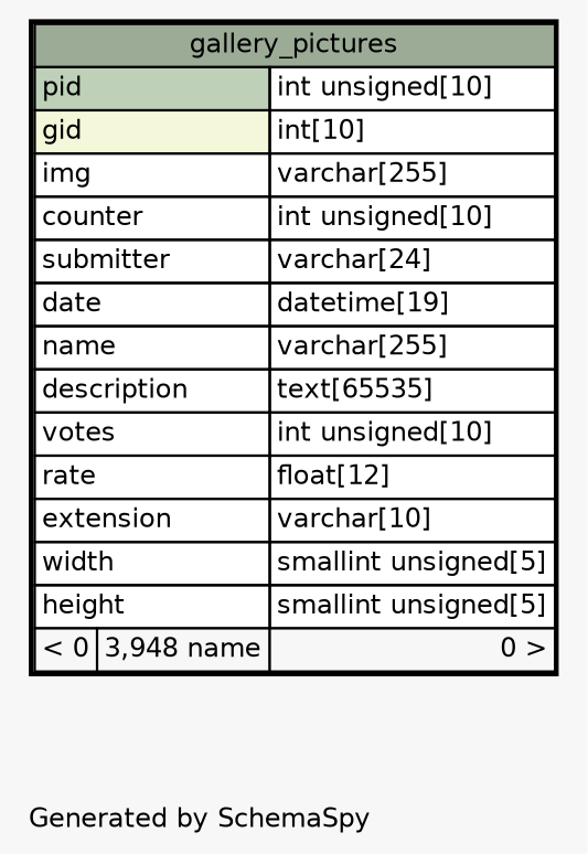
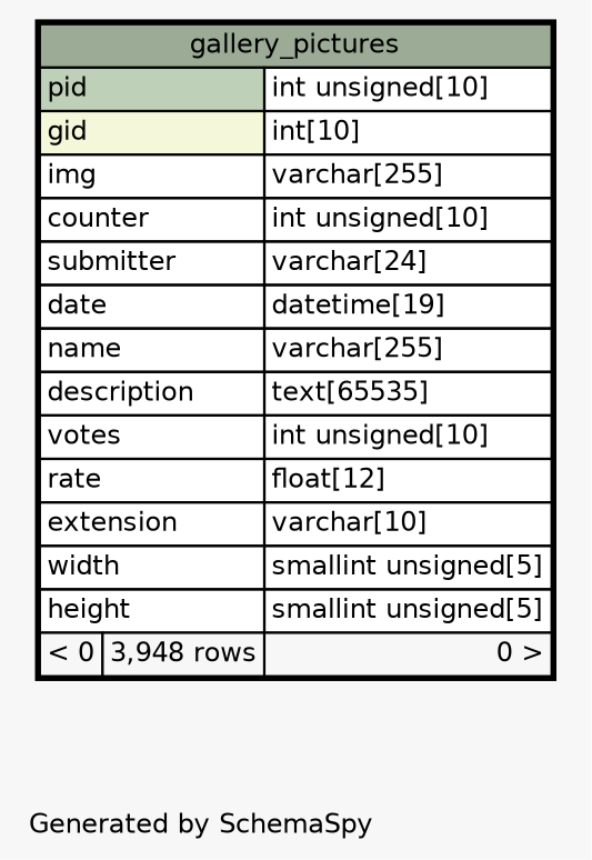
  digraph {
    bgcolor="#f7f7f7"
    fontname=Helvetica
    fontsize=11
    label="\nGenerated by SchemaSpy"
    labeljust=l
    nodesep=0.18
    rankdir=RL
    ranksep=0.46
-   n1 [fontname=Helvetica fontsize=11 label=<     <TABLE BORDER="2" CELLBORDER="1" CELLSPACING="0" BGCOLOR="#ffffff">       <TR><TD COLSPAN="3" BGCOLOR="#9bab96" ALIGN="CENTER">gallery_pictures</TD></TR>       <TR><TD PORT="pid" COLSPAN="2" BGCOLOR="#bed1b8" ALIGN="LEFT">pid</TD><TD PORT="pid.type" ALIGN="LEFT">int unsigned[10]</TD></TR>       <TR><TD PORT="gid" COLSPAN="2" BGCOLOR="#f4f7da" ALIGN="LEFT">gid</TD><TD PORT="gid.type" ALIGN="LEFT">int[10]</TD></TR>       <TR><TD PORT="img" COLSPAN="2" ALIGN="LEFT">img</TD><TD PORT="img.type" ALIGN="LEFT">varchar[255]</TD></TR>       <TR><TD PORT="counter" COLSPAN="2" ALIGN="LEFT">counter</TD><TD PORT="counter.type" ALIGN="LEFT">int unsigned[10]</TD></TR>       <TR><TD PORT="submitter" COLSPAN="2" ALIGN="LEFT">submitter</TD><TD PORT="submitter.type" ALIGN="LEFT">varchar[24]</TD></TR>       <TR><TD PORT="date" COLSPAN="2" ALIGN="LEFT">date</TD><TD PORT="date.type" ALIGN="LEFT">datetime[19]</TD></TR>       <TR><TD PORT="name" COLSPAN="2" ALIGN="LEFT">name</TD><TD PORT="name.type" ALIGN="LEFT">varchar[255]</TD></TR>       <TR><TD PORT="description" COLSPAN="2" ALIGN="LEFT">description</TD><TD PORT="description.type" ALIGN="LEFT">text[65535]</TD></TR>       <TR><TD PORT="votes" COLSPAN="2" ALIGN="LEFT">votes</TD><TD PORT="votes.type" ALIGN="LEFT">int unsigned[10]</TD></TR>       <TR><TD PORT="rate" COLSPAN="2" ALIGN="LEFT">rate</TD><TD PORT="rate.type" ALIGN="LEFT">float[12]</TD></TR>       <TR><TD PORT="extension" COLSPAN="2" ALIGN="LEFT">extension</TD><TD PORT="extension.type" ALIGN="LEFT">varchar[10]</TD></TR>       <TR><TD PORT="width" COLSPAN="2" ALIGN="LEFT">width</TD><TD PORT="width.type" ALIGN="LEFT">smallint unsigned[5]</TD></TR>       <TR><TD PORT="height" COLSPAN="2" ALIGN="LEFT">height</TD><TD PORT="height.type" ALIGN="LEFT">smallint unsigned[5]</TD></TR>       <TR><TD ALIGN="LEFT" BGCOLOR="#f7f7f7">&lt; 0</TD><TD ALIGN="RIGHT" BGCOLOR="#f7f7f7">3,948 name</TD><TD ALIGN="RIGHT" BGCOLOR="#f7f7f7">0 &gt;</TD></TR>     </TABLE>> shape=plaintext]
+   n1 [fontname=Helvetica fontsize=11 label=<     <TABLE BORDER="2" CELLBORDER="1" CELLSPACING="0" BGCOLOR="#ffffff">       <TR><TD COLSPAN="3" BGCOLOR="#9bab96" ALIGN="CENTER">gallery_pictures</TD></TR>       <TR><TD PORT="pid" COLSPAN="2" BGCOLOR="#bed1b8" ALIGN="LEFT">pid</TD><TD PORT="pid.type" ALIGN="LEFT">int unsigned[10]</TD></TR>       <TR><TD PORT="gid" COLSPAN="2" BGCOLOR="#f4f7da" ALIGN="LEFT">gid</TD><TD PORT="gid.type" ALIGN="LEFT">int[10]</TD></TR>       <TR><TD PORT="img" COLSPAN="2" ALIGN="LEFT">img</TD><TD PORT="img.type" ALIGN="LEFT">varchar[255]</TD></TR>       <TR><TD PORT="counter" COLSPAN="2" ALIGN="LEFT">counter</TD><TD PORT="counter.type" ALIGN="LEFT">int unsigned[10]</TD></TR>       <TR><TD PORT="submitter" COLSPAN="2" ALIGN="LEFT">submitter</TD><TD PORT="submitter.type" ALIGN="LEFT">varchar[24]</TD></TR>       <TR><TD PORT="date" COLSPAN="2" ALIGN="LEFT">date</TD><TD PORT="date.type" ALIGN="LEFT">datetime[19]</TD></TR>       <TR><TD PORT="name" COLSPAN="2" ALIGN="LEFT">name</TD><TD PORT="name.type" ALIGN="LEFT">varchar[255]</TD></TR>       <TR><TD PORT="description" COLSPAN="2" ALIGN="LEFT">description</TD><TD PORT="description.type" ALIGN="LEFT">text[65535]</TD></TR>       <TR><TD PORT="votes" COLSPAN="2" ALIGN="LEFT">votes</TD><TD PORT="votes.type" ALIGN="LEFT">int unsigned[10]</TD></TR>       <TR><TD PORT="rate" COLSPAN="2" ALIGN="LEFT">rate</TD><TD PORT="rate.type" ALIGN="LEFT">float[12]</TD></TR>       <TR><TD PORT="extension" COLSPAN="2" ALIGN="LEFT">extension</TD><TD PORT="extension.type" ALIGN="LEFT">varchar[10]</TD></TR>       <TR><TD PORT="width" COLSPAN="2" ALIGN="LEFT">width</TD><TD PORT="width.type" ALIGN="LEFT">smallint unsigned[5]</TD></TR>       <TR><TD PORT="height" COLSPAN="2" ALIGN="LEFT">height</TD><TD PORT="height.type" ALIGN="LEFT">smallint unsigned[5]</TD></TR>       <TR><TD ALIGN="LEFT" BGCOLOR="#f7f7f7">&lt; 0</TD><TD ALIGN="RIGHT" BGCOLOR="#f7f7f7">3,948 rows</TD><TD ALIGN="RIGHT" BGCOLOR="#f7f7f7">0 &gt;</TD></TR>     </TABLE>> shape=plaintext]
  }
